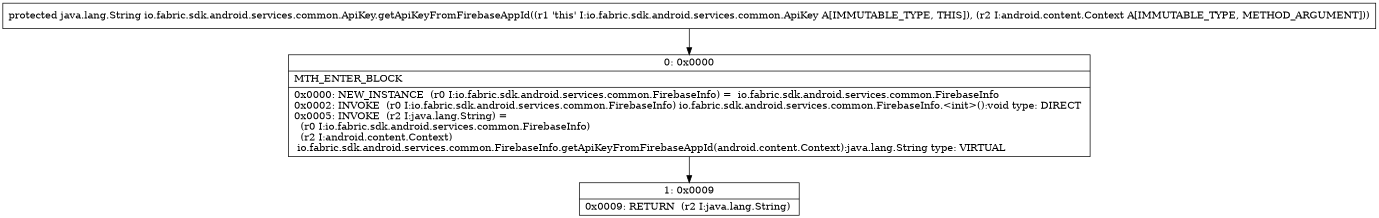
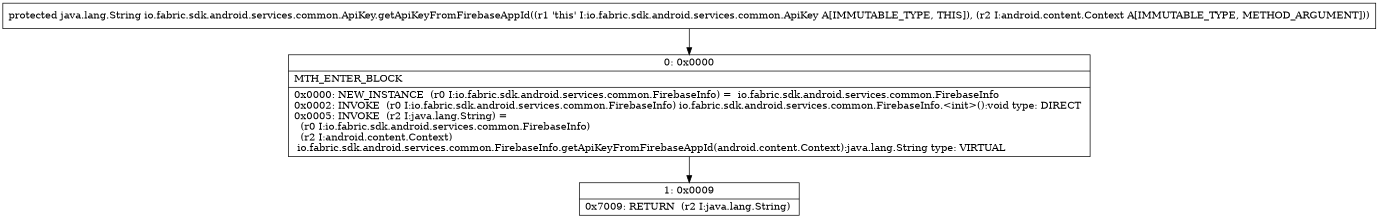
  digraph {
    node [shape=record]
    n1 [label="{0\:\ 0x0000|MTH_ENTER_BLOCK\l|0x0000: NEW_INSTANCE  (r0 I:io.fabric.sdk.android.services.common.FirebaseInfo) =  io.fabric.sdk.android.services.common.FirebaseInfo \l0x0002: INVOKE  (r0 I:io.fabric.sdk.android.services.common.FirebaseInfo) io.fabric.sdk.android.services.common.FirebaseInfo.\<init\>():void type: DIRECT \l0x0005: INVOKE  (r2 I:java.lang.String) = \l  (r0 I:io.fabric.sdk.android.services.common.FirebaseInfo)\l  (r2 I:android.content.Context)\l io.fabric.sdk.android.services.common.FirebaseInfo.getApiKeyFromFirebaseAppId(android.content.Context):java.lang.String type: VIRTUAL \l}"]
-   n2 [label="{1\:\ 0x0009|0x0009: RETURN  (r2 I:java.lang.String) \l}"]
+   n2 [label="{1\:\ 0x0009|0x7009: RETURN  (r2 I:java.lang.String) \l}"]
    n3 [label="{protected java.lang.String io.fabric.sdk.android.services.common.ApiKey.getApiKeyFromFirebaseAppId((r1 'this' I:io.fabric.sdk.android.services.common.ApiKey A[IMMUTABLE_TYPE, THIS]), (r2 I:android.content.Context A[IMMUTABLE_TYPE, METHOD_ARGUMENT])) }"]
    n1 -> n2
    n3 -> n1
  }
